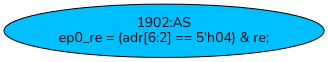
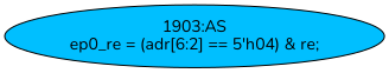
  strict digraph {
    fontname=Nunito
-   n1 [ast="<pyverilog.vparser.ast.Assign object at 0x7f0a38ecfbd0>" def_var="['ep0_re']" fillcolor=deepskyblue label="1902:AS\nep0_re = (adr[6:2] == 5'h04) & re;" statements="[]" style=filled typ=Assign use_var="['adr', 're']" fontname=Nunito]
+   n1 [ast="<pyverilog.vparser.ast.Assign object at 0x7f0a38ecfbd0>" def_var="['ep0_re']" fillcolor=deepskyblue label="1903:AS\nep0_re = (adr[6:2] == 5'h04) & re;" statements="[]" style=filled typ=Assign use_var="['adr', 're']" fontname=Nunito]
  }
